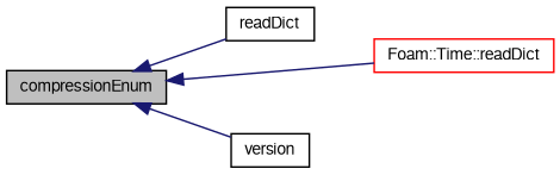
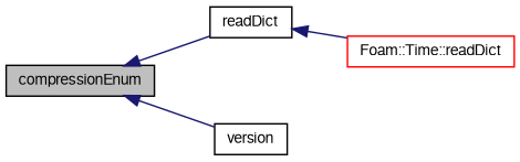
  digraph {
    rankdir=LR
    node [color=black fontname=FreeSans fontsize=10 shape=record]
    edge [color=midnightblue dir=back fontname=FreeSans fontsize=10 labelfontname=FreeSans labelfontsize=10 style=solid]
    n1 [fillcolor=grey75 fontcolor=black height=0.2 label=compressionEnum style=filled width=0.4]
    n2 [height=0.2 label=readDict width=0.4]
    n3 [color=red height=0.2 label="Foam::Time::readDict" width=0.4]
    n4 [height=0.2 label=version width=0.4]
    n1 -> n2
-   n1 -> n3
+   n2 -> n3
    n1 -> n4
  }
